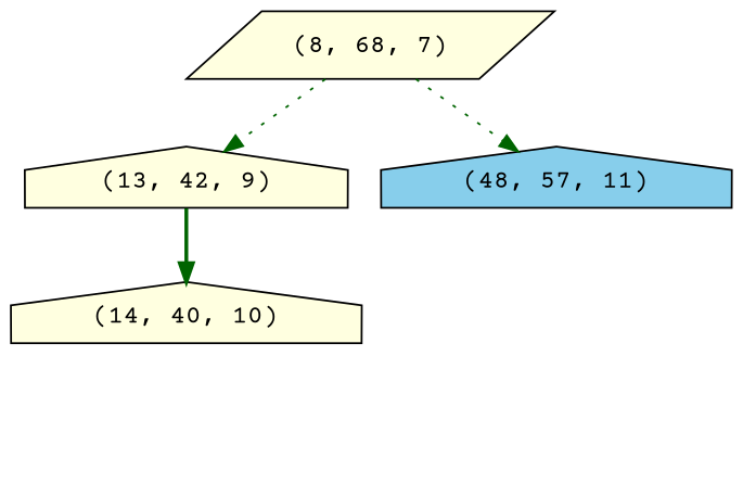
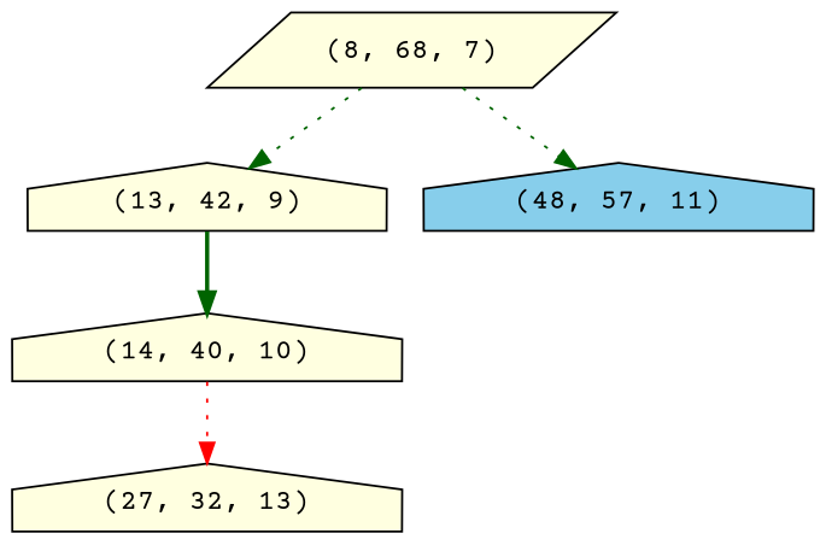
  digraph {
    fontname="Courier Prime"
    node [fillcolor=lightyellow fontname="Courier Prime" shape=house style=filled]
    edge [color=darkgreen fontname="Courier Prime" style=dotted]
    "(8, 68, 7)" [shape=parallelogram]
    "(13, 42, 9)"
    "(48, 57, 11)" [fillcolor=skyblue]
    "(14, 40, 10)"
+   "(27, 32, 13)"
    "(8, 68, 7)" -> "(13, 42, 9)"
    "(8, 68, 7)" -> "(48, 57, 11)"
    "(13, 42, 9)" -> "(14, 40, 10)" [style=bold]
+   "(14, 40, 10)" -> "(27, 32, 13)" [color=red]
  }
